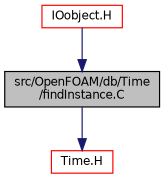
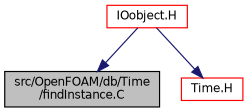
  digraph {
    node [color=red fontname=Helvetica fontsize=10 shape=record]
    edge [color=midnightblue fontname=Helvetica fontsize=10 labelfontname=Helvetica labelfontsize=10 style=solid]
    n1 [color=black fillcolor=grey75 fontcolor=black height=0.2 label="src/OpenFOAM/db/Time\l/findInstance.C" style=filled width=0.4]
    n2 [height=0.2 label="Time.H" width=0.4]
    n3 [height=0.2 label="IOobject.H" width=0.4]
-   n1 -> n2
+   n3 -> n2
    n3 -> n1
  }
